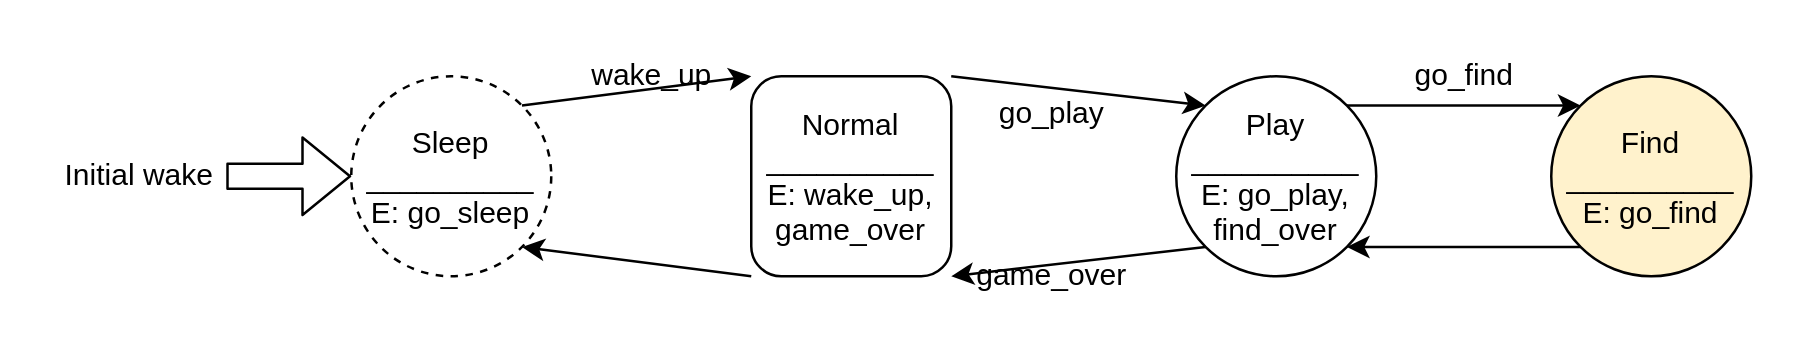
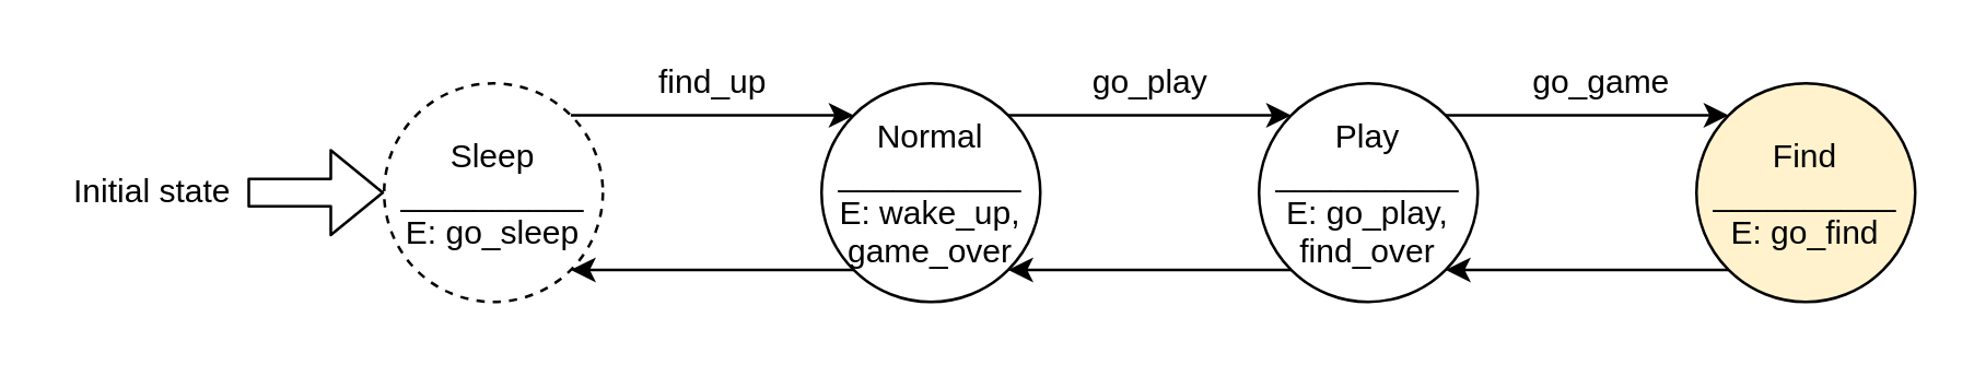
  <mxCell id="0" />
  <mxCell id="1" parent="0" />
  <mxCell id="2" value="Sleep&#10;__________&#10;E: go_sleep" style="ellipse;fillColor=#ffffff;strokeColor=#000000;dashed=1;" parent="1" vertex="1"><mxGeometry x="140" y="30" width="80" height="80" as="geometry" /></mxCell>
- <mxCell id="3" value="Play&#10;__________&#10;E: go_play,&#10;find_over" style="ellipse;fillColor=#ffffff;strokeColor=#000000;" parent="1" vertex="1"><mxGeometry x="470" y="30" width="80" height="80" as="geometry" /></mxCell>
- <mxCell id="4" value="Normal&#10;__________&#10;E: wake_up,&#10;game_over" style="fillColor=#ffffff;strokeColor=#000000;rounded=1;" parent="1" vertex="1"><mxGeometry x="300" y="30" width="80" height="80" as="geometry" /></mxCell>
- <mxCell id="5" value="go_play" style="text;html=1;align=center;verticalAlign=middle;resizable=0;points=[];autosize=1;" parent="1" vertex="1"><mxGeometry x="390" y="35" width="60" height="20" as="geometry" /></mxCell>
- <mxCell id="6" value="wake_up" style="text;html=1;align=center;verticalAlign=middle;resizable=0;points=[];autosize=1;" parent="1" vertex="1"><mxGeometry x="230" y="20" width="60" height="20" as="geometry" /></mxCell>
- <mxCell id="7" value="game_over" style="text;html=1;align=center;verticalAlign=middle;resizable=0;points=[];autosize=1;" parent="1" vertex="1"><mxGeometry x="380" y="100" width="80" height="20" as="geometry" /></mxCell>
+ <mxCell id="3" value="Play&#10;__________&#10;E: go_play,&#10;find_over" style="ellipse;fillColor=#ffffff;strokeColor=#000000;" parent="1" vertex="1"><mxGeometry x="460" y="30" width="80" height="80" as="geometry" /></mxCell>
+ <mxCell id="4" value="Normal&#10;__________&#10;E: wake_up,&#10;game_over" style="ellipse;fillColor=#ffffff;strokeColor=#000000;" parent="1" vertex="1"><mxGeometry x="300" y="30" width="80" height="80" as="geometry" /></mxCell>
+ <mxCell id="5" value="go_play" style="text;html=1;align=center;verticalAlign=middle;resizable=0;points=[];autosize=1;" parent="1" vertex="1"><mxGeometry x="390" y="20" width="60" height="20" as="geometry" /></mxCell>
+ <mxCell id="6" value="find_up" style="text;html=1;align=center;verticalAlign=middle;resizable=0;points=[];autosize=1;" parent="1" vertex="1"><mxGeometry x="230" y="20" width="60" height="20" as="geometry" /></mxCell>
  <mxCell id="8" value="" style="endArrow=classic;html=1;shape=flexArrow;entryX=0;entryY=0.5;entryDx=0;entryDy=0;" parent="1" target="2" edge="1"><mxGeometry width="50" height="50" relative="1" as="geometry"><mxPoint x="90" y="70" as="sourcePoint" /><mxPoint x="110" y="70" as="targetPoint" /></mxGeometry></mxCell>
- <mxCell id="9" value="Initial wake" style="text;html=1;align=center;verticalAlign=middle;resizable=0;points=[];autosize=1;" parent="1" vertex="1"><mxGeometry x="20" y="60" width="70" height="20" as="geometry" /></mxCell>
+ <mxCell id="9" value="Initial state" style="text;html=1;align=center;verticalAlign=middle;resizable=0;points=[];autosize=1;" parent="1" vertex="1"><mxGeometry x="20" y="60" width="70" height="20" as="geometry" /></mxCell>
  <mxCell id="10" value="Find&#10;__________&#10;E: go_find" style="ellipse;fillColor=#fff2cc;strokeColor=#000000;" vertex="1" parent="1"><mxGeometry x="620" y="30" width="80" height="80" as="geometry" /></mxCell>
  <mxCell id="11" value="" style="endArrow=classic;html=1;exitX=1;exitY=0;exitDx=0;exitDy=0;entryX=0;entryY=0;entryDx=0;entryDy=0;" edge="1" parent="1" source="2" target="4"><mxGeometry width="50" height="50" relative="1" as="geometry"><mxPoint x="410" y="200" as="sourcePoint" /><mxPoint x="460" y="150" as="targetPoint" /></mxGeometry></mxCell>
  <mxCell id="12" value="" style="endArrow=classic;html=1;exitX=1;exitY=0;exitDx=0;exitDy=0;entryX=0;entryY=0;entryDx=0;entryDy=0;" edge="1" parent="1" source="4" target="3"><mxGeometry width="50" height="50" relative="1" as="geometry"><mxPoint x="370.004" y="39.996" as="sourcePoint" /><mxPoint x="473.436" y="39.996" as="targetPoint" /></mxGeometry></mxCell>
  <mxCell id="13" value="" style="endArrow=classic;html=1;exitX=1;exitY=0;exitDx=0;exitDy=0;entryX=0;entryY=0;entryDx=0;entryDy=0;" edge="1" parent="1" source="3" target="10"><mxGeometry width="50" height="50" relative="1" as="geometry"><mxPoint x="530.004" y="39.996" as="sourcePoint" /><mxPoint x="633.436" y="39.996" as="targetPoint" /></mxGeometry></mxCell>
  <mxCell id="14" value="" style="endArrow=classic;html=1;exitX=0;exitY=1;exitDx=0;exitDy=0;entryX=1;entryY=1;entryDx=0;entryDy=0;" edge="1" parent="1" source="10" target="3"><mxGeometry width="50" height="50" relative="1" as="geometry"><mxPoint x="623.436" y="119.996" as="sourcePoint" /><mxPoint x="520.004" y="119.996" as="targetPoint" /></mxGeometry></mxCell>
  <mxCell id="15" value="" style="endArrow=classic;html=1;exitX=0;exitY=1;exitDx=0;exitDy=0;entryX=1;entryY=1;entryDx=0;entryDy=0;" edge="1" parent="1" source="3" target="4"><mxGeometry width="50" height="50" relative="1" as="geometry"><mxPoint x="473.436" y="99.996" as="sourcePoint" /><mxPoint x="390" y="120" as="targetPoint" /></mxGeometry></mxCell>
  <mxCell id="16" value="" style="endArrow=classic;html=1;exitX=0;exitY=1;exitDx=0;exitDy=0;entryX=1;entryY=1;entryDx=0;entryDy=0;" edge="1" parent="1" source="4" target="2"><mxGeometry width="50" height="50" relative="1" as="geometry"><mxPoint x="309.996" y="100.004" as="sourcePoint" /><mxPoint x="206.564" y="100.004" as="targetPoint" /></mxGeometry></mxCell>
- <mxCell id="17" value="go_find" style="text;html=1;align=center;verticalAlign=middle;resizable=0;points=[];autosize=1;" vertex="1" parent="1"><mxGeometry x="560" y="20" width="50" height="20" as="geometry" /></mxCell>
+ <mxCell id="17" value="go_game" style="text;html=1;align=center;verticalAlign=middle;resizable=0;points=[];autosize=1;" vertex="1" parent="1"><mxGeometry x="560" y="20" width="50" height="20" as="geometry" /></mxCell>
